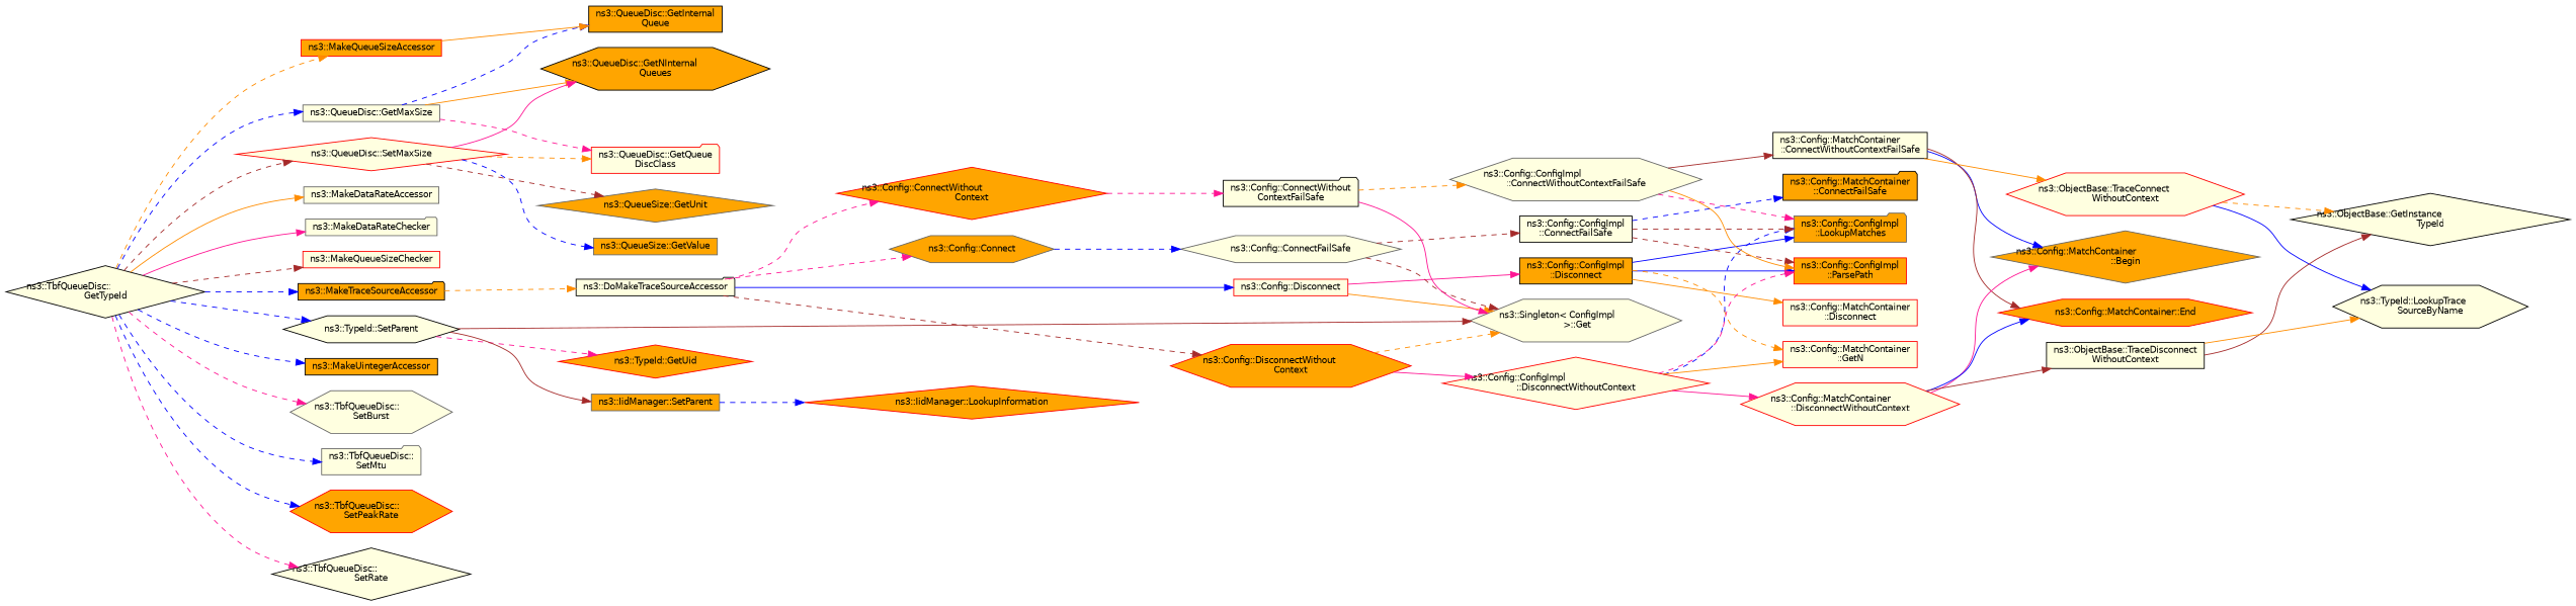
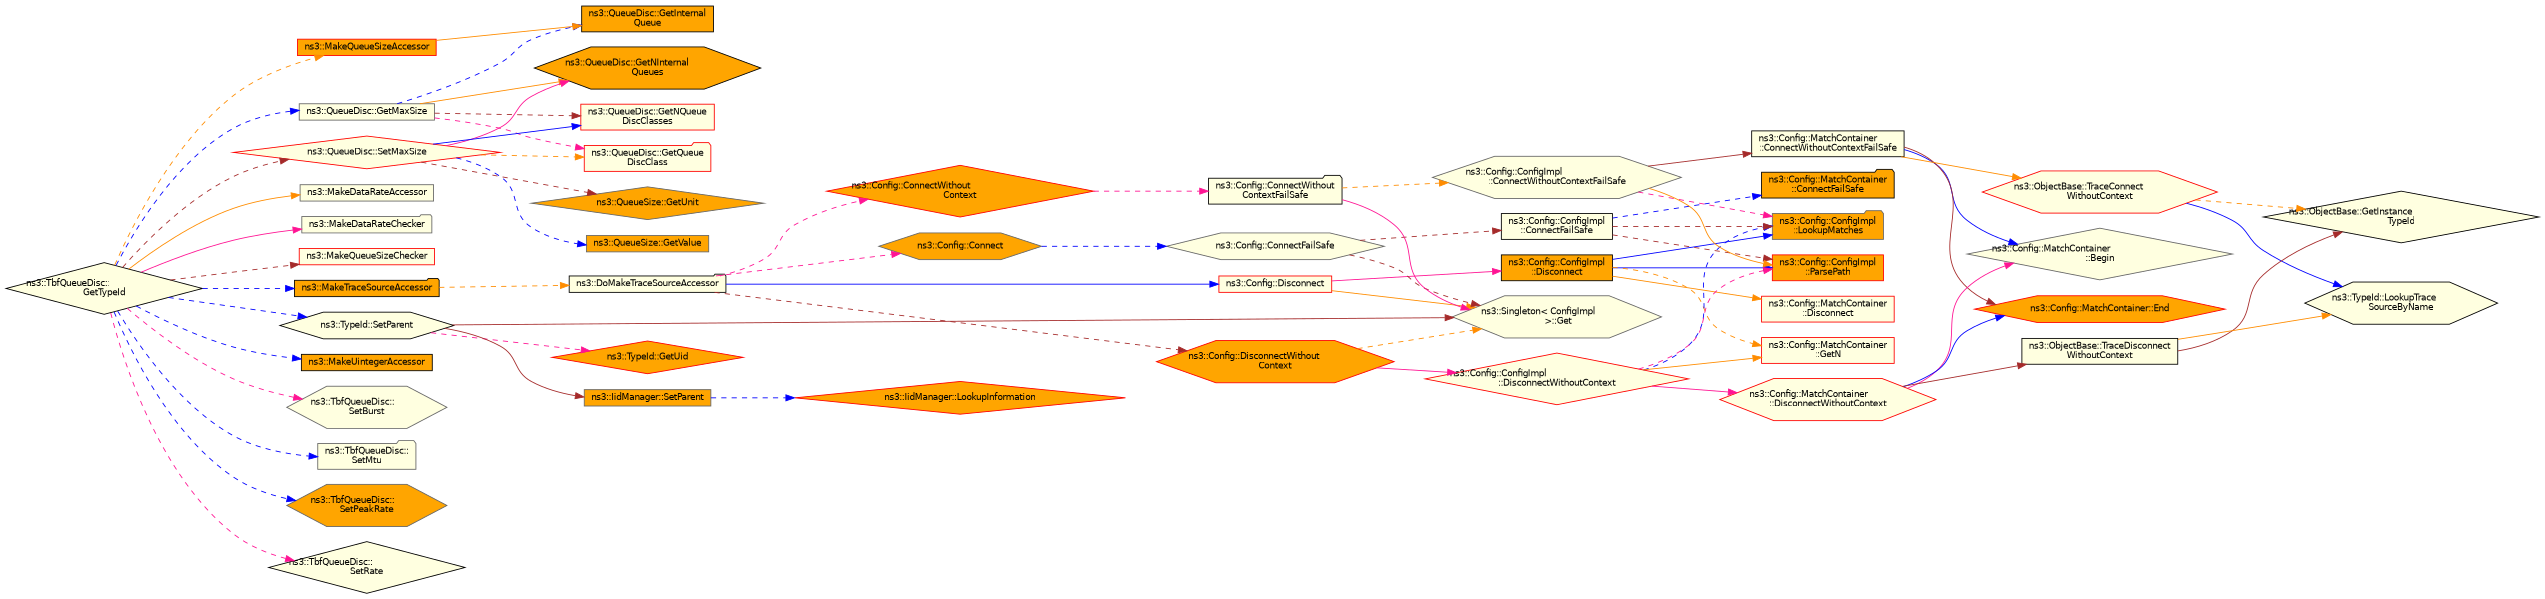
  digraph {
    rankdir=LR
    node [color=red fillcolor=lightyellow fontname=Helvetica fontsize=10 shape=box style=filled]
    edge [color=blue fontname=Helvetica fontsize=10 labelfontname=Helvetica labelfontsize=10 style=dashed]
    n1 [color=black fontcolor=black height=0.2 label="ns3::TbfQueueDisc::\lGetTypeId" shape=diamond width=0.4]
    n2 [color=gray40 height=0.2 label="ns3::QueueDisc::GetMaxSize" width=0.4]
    n3 [color=gray40 height=0.2 label="ns3::MakeDataRateAccessor" width=0.4]
    n4 [color=gray40 height=0.2 label="ns3::MakeDataRateChecker" shape=folder width=0.4]
    n5 [fillcolor=orange height=0.2 label="ns3::MakeQueueSizeAccessor" width=0.4]
    n6 [height=0.2 label="ns3::MakeQueueSizeChecker" width=0.4]
    n7 [color=black fillcolor=orange height=0.2 label="ns3::MakeTraceSourceAccessor" shape=folder width=0.4]
    n8 [color=black fillcolor=orange height=0.2 label="ns3::MakeUintegerAccessor" width=0.4]
    n9 [color=gray40 height=0.2 label="ns3::TbfQueueDisc::\lSetBurst" shape=hexagon width=0.4]
    n10 [height=0.2 label="ns3::QueueDisc::SetMaxSize" shape=diamond width=0.4]
    n11 [color=gray40 height=0.2 label="ns3::TbfQueueDisc::\lSetMtu" shape=folder width=0.4]
    n12 [color=black height=0.2 label="ns3::TypeId::SetParent" shape=hexagon width=0.4]
-   n13 [fillcolor=orange height=0.2 label="ns3::TbfQueueDisc::\lSetPeakRate" shape=hexagon width=0.4]
+   n13 [color=gray40 fillcolor=orange height=0.2 label="ns3::TbfQueueDisc::\lSetPeakRate" shape=hexagon width=0.4]
    n14 [color=black height=0.2 label="ns3::TbfQueueDisc::\lSetRate" shape=diamond width=0.4]
    n15 [color=black fillcolor=orange height=0.2 label="ns3::QueueDisc::GetInternal\lQueue" width=0.4]
    n16 [color=black fillcolor=orange height=0.2 label="ns3::QueueDisc::GetNInternal\lQueues" shape=hexagon width=0.4]
+   n17 [height=0.2 label="ns3::QueueDisc::GetNQueue\lDiscClasses" width=0.4]
    n18 [height=0.2 label="ns3::QueueDisc::GetQueue\lDiscClass" shape=folder width=0.4]
    n19 [color=black height=0.2 label="ns3::DoMakeTraceSourceAccessor" shape=folder width=0.4]
    n20 [color=gray40 fillcolor=orange height=0.2 label="ns3::QueueSize::GetUnit" shape=diamond width=0.4]
    n21 [color=gray40 fillcolor=orange height=0.2 label="ns3::QueueSize::GetValue" width=0.4]
    n22 [color=gray40 height=0.2 label="ns3::Singleton\< ConfigImpl\l \>::Get" shape=hexagon width=0.4]
    n23 [fillcolor=orange height=0.2 label="ns3::TypeId::GetUid" shape=diamond width=0.4]
    n24 [color=gray40 fillcolor=orange height=0.2 label="ns3::IidManager::SetParent" width=0.4]
    n25 [color=gray40 fillcolor=orange height=0.2 label="ns3::Config::Connect" shape=hexagon width=0.4]
    n26 [fillcolor=orange height=0.2 label="ns3::Config::ConnectWithout\lContext" shape=diamond width=0.4]
    n27 [height=0.2 label="ns3::Config::Disconnect" width=0.4]
    n28 [fillcolor=orange height=0.2 label="ns3::Config::DisconnectWithout\lContext" shape=hexagon width=0.4]
    n29 [color=gray40 height=0.2 label="ns3::Config::ConnectFailSafe" shape=hexagon width=0.4]
    n30 [color=black height=0.2 label="ns3::Config::ConnectWithout\lContextFailSafe" shape=folder width=0.4]
    n31 [color=black fillcolor=orange height=0.2 label="ns3::Config::ConfigImpl\l::Disconnect" width=0.4]
    n32 [height=0.2 label="ns3::Config::ConfigImpl\l::DisconnectWithoutContext" shape=diamond width=0.4]
    n33 [color=black height=0.2 label="ns3::Config::ConfigImpl\l::ConnectFailSafe" width=0.4]
    n34 [color=black fillcolor=orange height=0.2 label="ns3::Config::MatchContainer\l::ConnectFailSafe" shape=folder width=0.4]
    n35 [color=gray40 fillcolor=orange height=0.2 label="ns3::Config::ConfigImpl\l::LookupMatches" shape=folder width=0.4]
    n36 [fillcolor=orange height=0.2 label="ns3::Config::ConfigImpl\l::ParsePath" width=0.4]
    n37 [color=gray40 height=0.2 label="ns3::Config::ConfigImpl\l::ConnectWithoutContextFailSafe" shape=hexagon width=0.4]
    n38 [color=black height=0.2 label="ns3::Config::MatchContainer\l::ConnectWithoutContextFailSafe" width=0.4]
-   n39 [color=gray40 fillcolor=orange height=0.2 label="ns3::Config::MatchContainer\l::Begin" shape=diamond width=0.4]
+   n39 [color=gray40 height=0.2 label="ns3::Config::MatchContainer\l::Begin" shape=diamond width=0.4]
    n40 [fillcolor=orange height=0.2 label="ns3::Config::MatchContainer::End" shape=hexagon width=0.4]
    n41 [height=0.2 label="ns3::ObjectBase::TraceConnect\lWithoutContext" shape=hexagon width=0.4]
    n42 [color=black height=0.2 label="ns3::ObjectBase::GetInstance\lTypeId" shape=diamond width=0.4]
    n43 [color=black height=0.2 label="ns3::TypeId::LookupTrace\lSourceByName" shape=hexagon width=0.4]
    n44 [height=0.2 label="ns3::Config::MatchContainer\l::Disconnect" width=0.4]
    n45 [height=0.2 label="ns3::Config::MatchContainer\l::GetN" width=0.4]
    n46 [height=0.2 label="ns3::Config::MatchContainer\l::DisconnectWithoutContext" shape=hexagon width=0.4]
    n47 [color=black height=0.2 label="ns3::ObjectBase::TraceDisconnect\lWithoutContext" width=0.4]
    n48 [fillcolor=orange height=0.2 label="ns3::IidManager::LookupInformation" shape=diamond width=0.4]
    n1 -> n2
    n1 -> n3 [color=darkorange style=solid]
    n1 -> n4 [color=deeppink style=solid]
    n1 -> n5 [color=darkorange]
    n1 -> n6 [color=brown]
    n1 -> n7
    n1 -> n8
    n1 -> n9 [color=deeppink]
    n1 -> n10 [color=brown]
    n1 -> n11
    n1 -> n12
    n1 -> n13
    n1 -> n14 [color=deeppink]
    n2 -> n15
    n2 -> n16 [color=darkorange style=solid]
+   n2 -> n17 [color=brown]
    n2 -> n18 [color=deeppink]
    n5 -> n15 [color=darkorange style=solid]
    n7 -> n19 [color=darkorange]
    n10 -> n16 [color=deeppink style=solid]
+   n10 -> n17 [style=solid]
    n10 -> n18 [color=darkorange]
    n10 -> n20 [color=brown]
    n10 -> n21
    n12 -> n22 [color=brown style=solid]
    n12 -> n23 [color=deeppink]
    n12 -> n24 [color=brown style=solid]
    n19 -> n25 [color=deeppink]
    n19 -> n26 [color=deeppink]
    n19 -> n27 [style=solid]
    n19 -> n28 [color=brown]
    n24 -> n48
    n25 -> n29
    n26 -> n30 [color=deeppink]
    n27 -> n22 [color=darkorange style=solid]
    n27 -> n31 [color=deeppink style=solid]
    n28 -> n22 [color=darkorange]
    n28 -> n32 [color=deeppink style=solid]
    n29 -> n22 [color=brown]
    n29 -> n33 [color=brown]
    n30 -> n22 [color=deeppink style=solid]
    n30 -> n37 [color=darkorange]
    n31 -> n35 [style=solid]
    n31 -> n36 [style=solid]
    n31 -> n44 [color=darkorange style=solid]
    n31 -> n45 [color=darkorange]
    n32 -> n35
    n32 -> n36 [color=deeppink]
    n32 -> n45 [color=darkorange style=solid]
    n32 -> n46 [color=deeppink style=solid]
    n33 -> n34
    n33 -> n35 [color=brown]
    n33 -> n36 [color=brown]
    n37 -> n35 [color=deeppink]
    n37 -> n36 [color=darkorange style=solid]
    n37 -> n38 [color=brown style=solid]
    n38 -> n39 [style=solid]
    n38 -> n40 [color=brown style=solid]
    n38 -> n41 [color=darkorange style=solid]
    n41 -> n42 [color=darkorange]
    n41 -> n43 [style=solid]
    n46 -> n39 [color=deeppink style=solid]
    n46 -> n40 [style=solid]
    n46 -> n47 [color=brown style=solid]
    n47 -> n42 [color=brown style=solid]
    n47 -> n43 [color=darkorange style=solid]
  }
